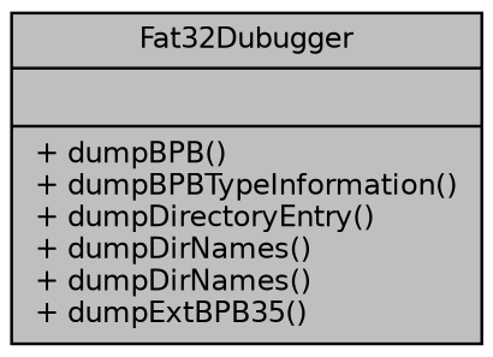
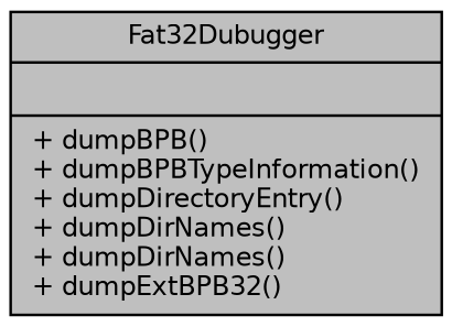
  digraph {
-   n1 [color=black fillcolor=grey75 fontcolor=black fontname=Helvetica fontsize=10 height=0.2 label="{Fat32Dubugger\n||+ dumpBPB()\l+ dumpBPBTypeInformation()\l+ dumpDirectoryEntry()\l+ dumpDirNames()\l+ dumpDirNames()\l+ dumpExtBPB35()\l}" shape=record style=filled width=0.4]
+   n1 [color=black fillcolor=grey75 fontcolor=black fontname=Helvetica fontsize=10 height=0.2 label="{Fat32Dubugger\n||+ dumpBPB()\l+ dumpBPBTypeInformation()\l+ dumpDirectoryEntry()\l+ dumpDirNames()\l+ dumpDirNames()\l+ dumpExtBPB32()\l}" shape=record style=filled width=0.4]
  }
